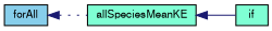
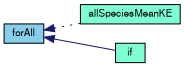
  digraph {
    rankdir=LR
    node [color=black fillcolor=aquamarine fontname=FreeSans fontsize=10 shape=record style=filled]
    edge [color=midnightblue dir=back fontname=FreeSans fontsize=10 labelfontname=FreeSans labelfontsize=10]
    n1 [fontcolor=black height=0.2 label=allSpeciesMeanKE width=0.4]
    n2 [height=0.2 label=if width=0.4]
    n3 [fillcolor=skyblue height=0.2 label=forAll width=0.4]
-   n1 -> n2 [style=solid]
+   n3 -> n2 [style=solid]
    n3 -> n1 [style=dotted]
  }
